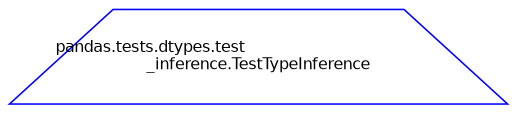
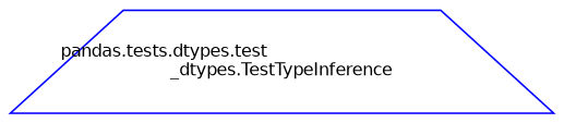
  digraph {
    rankdir=TB
-   n1 [color=blue fillcolor=white fontname=Helvetica fontsize=10 height=0.2 label="pandas.tests.dtypes.test\l_inference.TestTypeInference" shape=trapezium style=filled width=0.4]
+   n1 [color=blue fillcolor=white fontname=Helvetica fontsize=10 height=0.2 label="pandas.tests.dtypes.test\l_dtypes.TestTypeInference" shape=trapezium style=filled width=0.4]
  }
